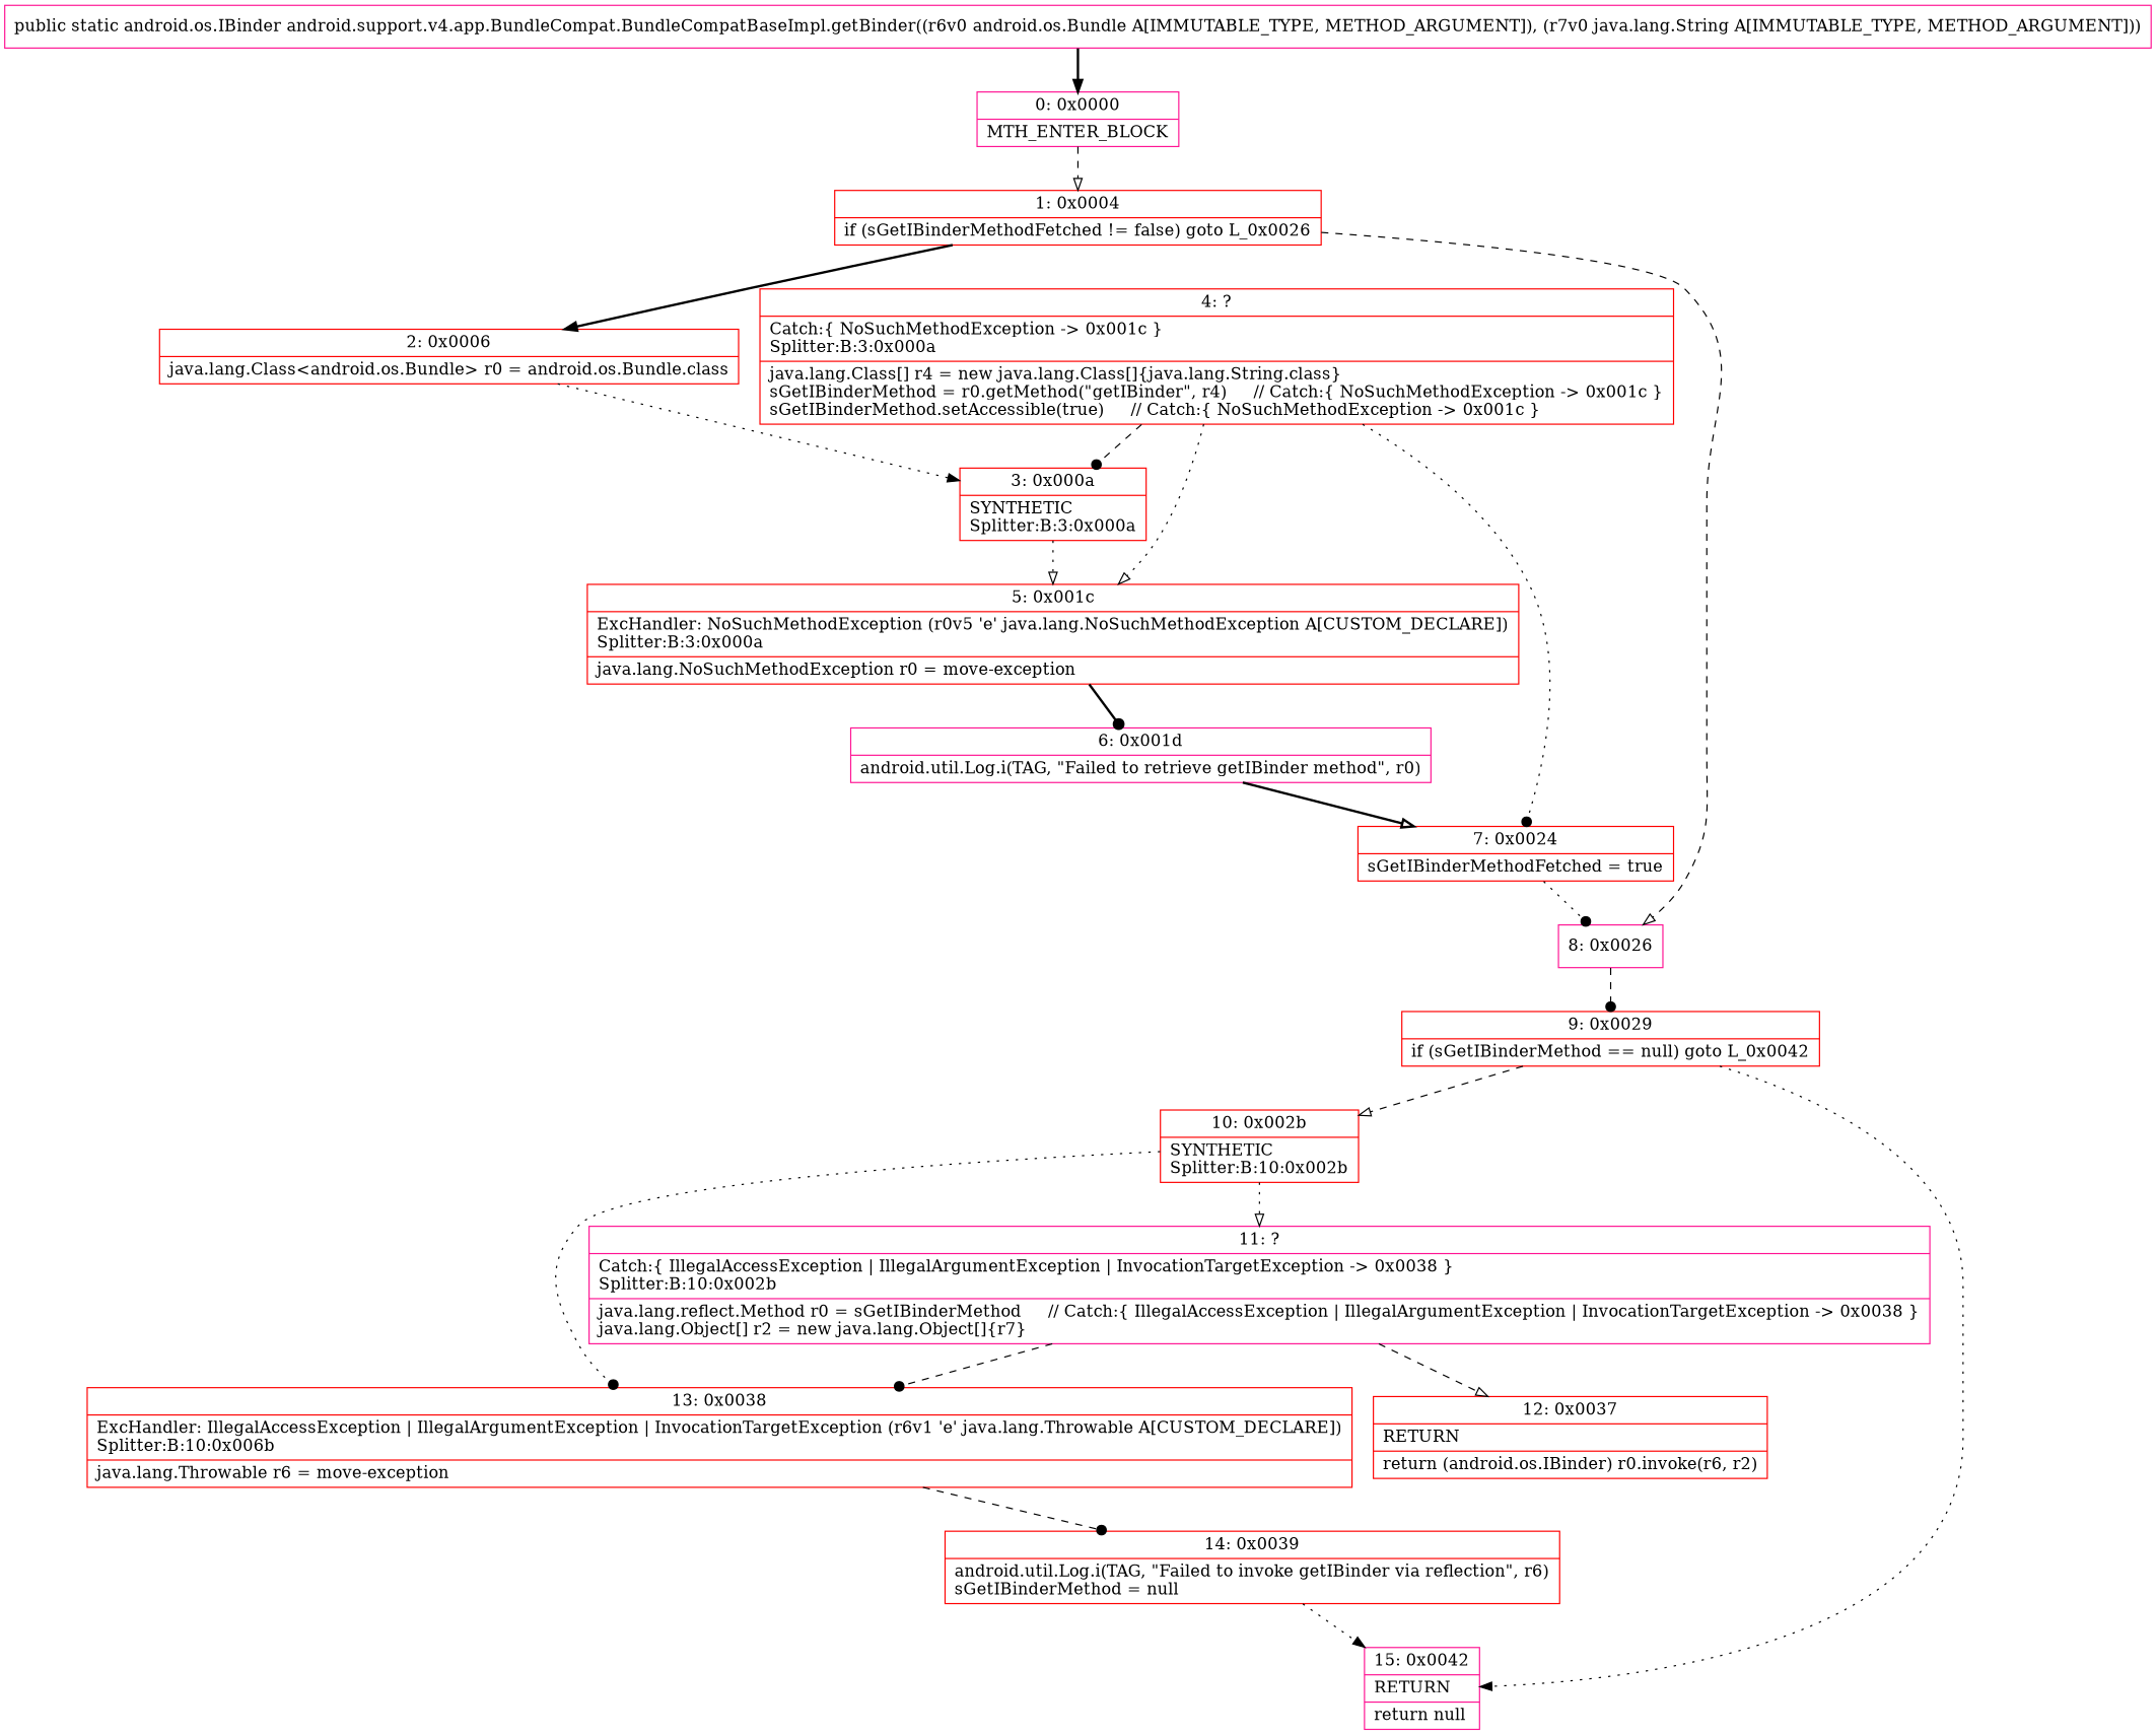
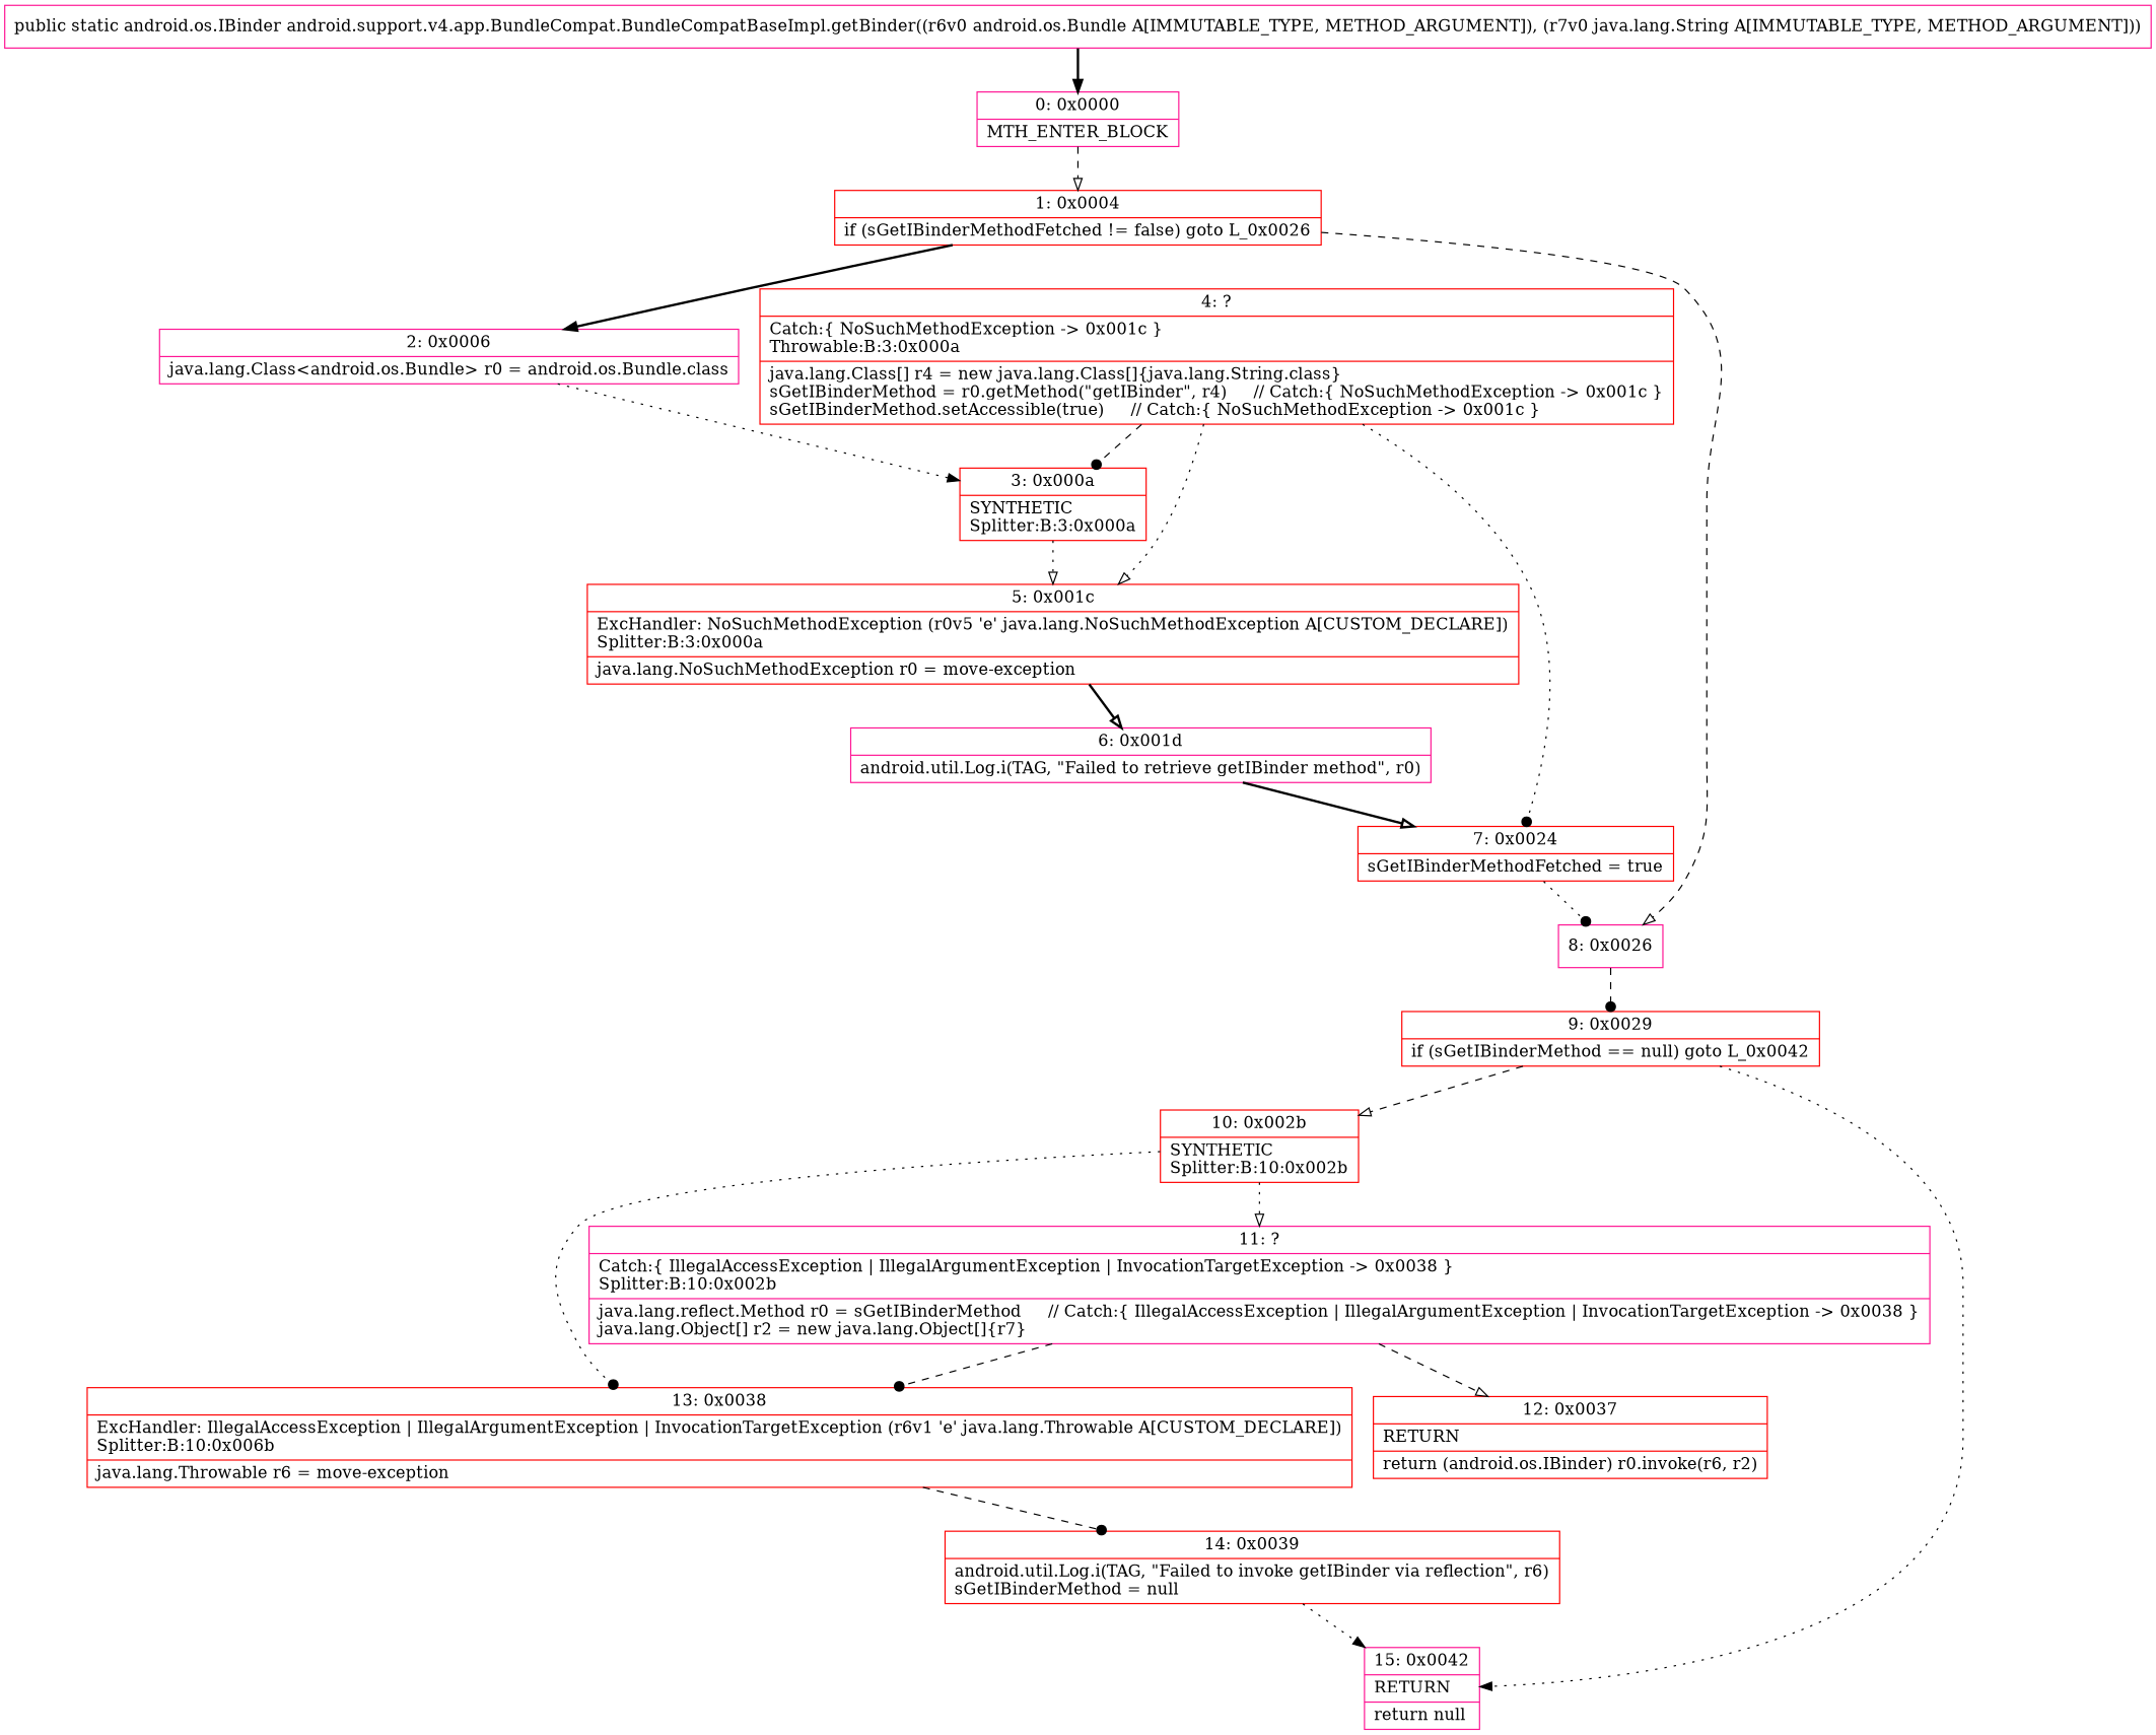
  digraph {
    node [color=red shape=record]
    edge [arrowhead=onormal style=dotted]
    n1 [color=deeppink label="{0\:\ 0x0000|MTH_ENTER_BLOCK\l}"]
    n2 [label="{1\:\ 0x0004|if (sGetIBinderMethodFetched != false) goto L_0x0026\l}"]
-   n3 [label="{2\:\ 0x0006|java.lang.Class\<android.os.Bundle\> r0 = android.os.Bundle.class\l}"]
+   n3 [color=deeppink label="{2\:\ 0x0006|java.lang.Class\<android.os.Bundle\> r0 = android.os.Bundle.class\l}"]
    n4 [color=deeppink label="{8\:\ 0x0026}"]
    n5 [label="{3\:\ 0x000a|SYNTHETIC\lSplitter:B:3:0x000a\l}"]
    n6 [label="{9\:\ 0x0029|if (sGetIBinderMethod == null) goto L_0x0042\l}"]
    n7 [label="{5\:\ 0x001c|ExcHandler: NoSuchMethodException (r0v5 'e' java.lang.NoSuchMethodException A[CUSTOM_DECLARE])\lSplitter:B:3:0x000a\l|java.lang.NoSuchMethodException r0 = move\-exception\l}"]
-   n8 [label="{4\:\ ?|Catch:\{ NoSuchMethodException \-\> 0x001c \}\lSplitter:B:3:0x000a\l|java.lang.Class[] r4 = new java.lang.Class[]\{java.lang.String.class\}\lsGetIBinderMethod = r0.getMethod(\"getIBinder\", r4)     \/\/ Catch:\{ NoSuchMethodException \-\> 0x001c \}\lsGetIBinderMethod.setAccessible(true)     \/\/ Catch:\{ NoSuchMethodException \-\> 0x001c \}\l}"]
+   n8 [label="{4\:\ ?|Catch:\{ NoSuchMethodException \-\> 0x001c \}\lThrowable:B:3:0x000a\l|java.lang.Class[] r4 = new java.lang.Class[]\{java.lang.String.class\}\lsGetIBinderMethod = r0.getMethod(\"getIBinder\", r4)     \/\/ Catch:\{ NoSuchMethodException \-\> 0x001c \}\lsGetIBinderMethod.setAccessible(true)     \/\/ Catch:\{ NoSuchMethodException \-\> 0x001c \}\l}"]
    n9 [label="{7\:\ 0x0024|sGetIBinderMethodFetched = true\l}"]
    n10 [color=deeppink label="{6\:\ 0x001d|android.util.Log.i(TAG, \"Failed to retrieve getIBinder method\", r0)\l}"]
    n11 [label="{10\:\ 0x002b|SYNTHETIC\lSplitter:B:10:0x002b\l}"]
    n12 [color=deeppink label="{15\:\ 0x0042|RETURN\l|return null\l}"]
    n13 [color=deeppink label="{11\:\ ?|Catch:\{ IllegalAccessException \| IllegalArgumentException \| InvocationTargetException \-\> 0x0038 \}\lSplitter:B:10:0x002b\l|java.lang.reflect.Method r0 = sGetIBinderMethod     \/\/ Catch:\{ IllegalAccessException \| IllegalArgumentException \| InvocationTargetException \-\> 0x0038 \}\ljava.lang.Object[] r2 = new java.lang.Object[]\{r7\}\l}"]
    n14 [label="{13\:\ 0x0038|ExcHandler: IllegalAccessException \| IllegalArgumentException \| InvocationTargetException (r6v1 'e' java.lang.Throwable A[CUSTOM_DECLARE])\lSplitter:B:10:0x006b\l|java.lang.Throwable r6 = move\-exception\l}"]
    n15 [label="{12\:\ 0x0037|RETURN\l|return (android.os.IBinder) r0.invoke(r6, r2)\l}"]
    n16 [label="{14\:\ 0x0039|android.util.Log.i(TAG, \"Failed to invoke getIBinder via reflection\", r6)\lsGetIBinderMethod = null\l}"]
    n17 [color=deeppink label="{public static android.os.IBinder android.support.v4.app.BundleCompat.BundleCompatBaseImpl.getBinder((r6v0 android.os.Bundle A[IMMUTABLE_TYPE, METHOD_ARGUMENT]), (r7v0 java.lang.String A[IMMUTABLE_TYPE, METHOD_ARGUMENT])) }"]
    n1 -> n2 [style=dashed]
    n2 -> n3 [arrowhead=normal style=bold]
    n2 -> n4 [style=dashed]
    n3 -> n5 [arrowhead=normal]
    n4 -> n6 [arrowhead=dot style=dashed]
    n5 -> n7
    n6 -> n11 [style=dashed]
    n6 -> n12 [arrowhead=normal]
-   n7 -> n10 [arrowhead=dot style=bold]
+   n7 -> n10 [style=bold]
    n8 -> n5 [arrowhead=dot style=dashed]
    n8 -> n7
    n8 -> n9 [arrowhead=dot]
    n9 -> n4 [arrowhead=dot]
    n10 -> n9 [style=bold]
    n11 -> n13
    n11 -> n14 [arrowhead=dot]
    n13 -> n14 [arrowhead=dot style=dashed]
    n13 -> n15 [style=dashed]
    n14 -> n16 [arrowhead=dot style=dashed]
    n16 -> n12 [arrowhead=normal]
    n17 -> n1 [arrowhead=normal style=bold]
  }
